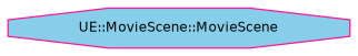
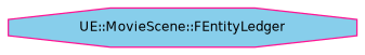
  digraph {
    rankdir=LR
-   n1 [color=deeppink fillcolor=skyblue fontname=Helvetica fontsize=10 height=0.2 label="UE::MovieScene::MovieScene" shape=octagon style=filled width=0.4]
+   n1 [color=deeppink fillcolor=skyblue fontname=Helvetica fontsize=10 height=0.2 label="UE::MovieScene::FEntityLedger" shape=octagon style=filled width=0.4]
  }
